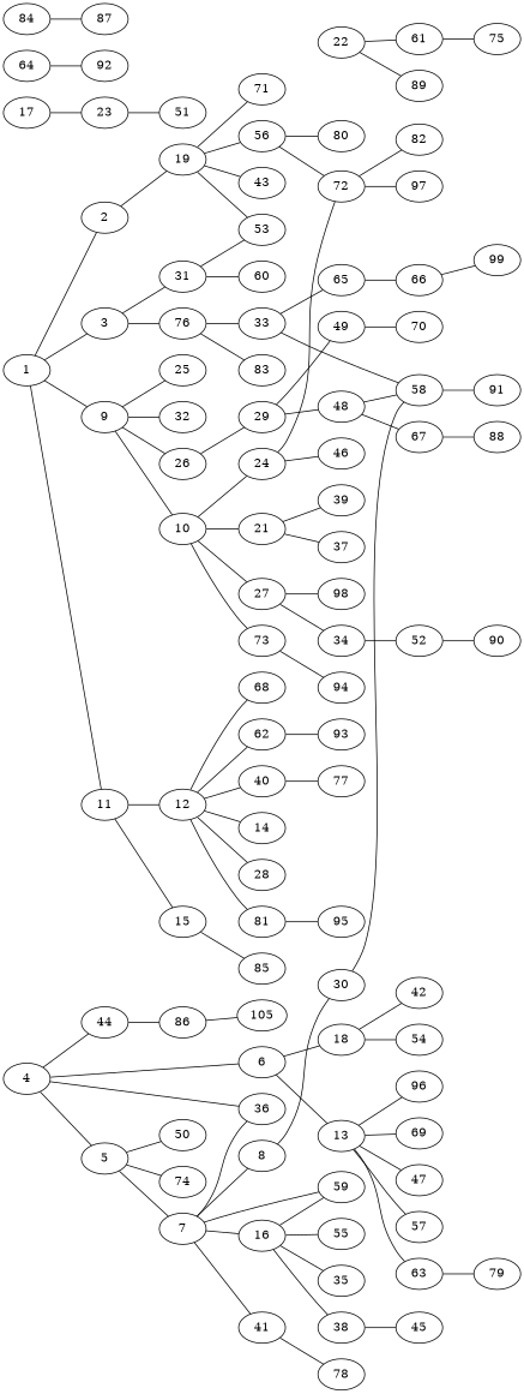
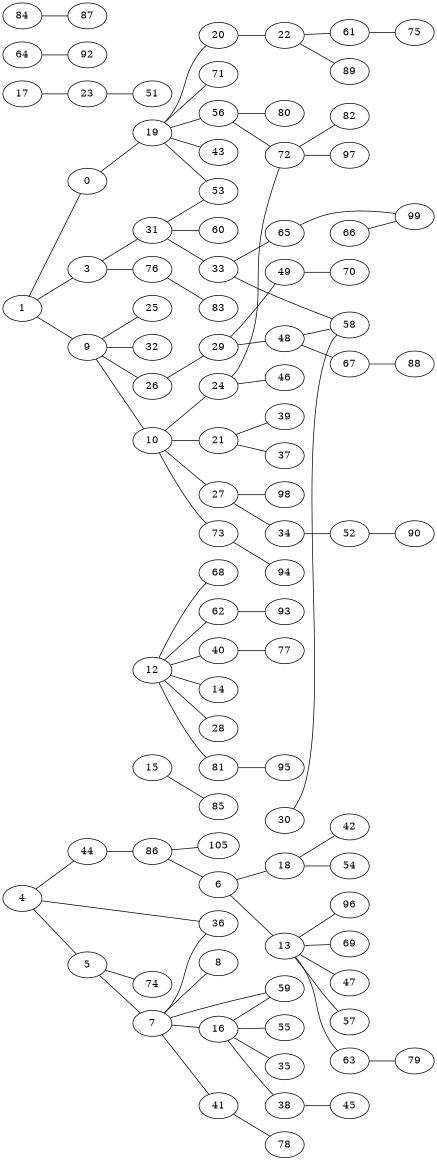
  graph {
    rankdir=LR
    1
-   2
+   2 [label=0]
    3
    9
-   11
    19
    31
    76
    10
    25
    26
    32
    12
    15
+   20
    43
    53
    56
    71
    4
    5
    6
    36
    44
    33
    60
    83
    21
    24
    27
    73
    29
    14
    28
    40
    68
    81
    62
    85
    22
    72
    80
    7
-   50
    74
    13
    18
    86
    58
    65
    8
    16
    41
    59
    47
    57
    63
    69
    96
    42
    54
    n62 [label=105]
    30
    35
    38
    55
    17
    23
    78
    79
    45
    51
-   91
    37
    39
    46
    34
    98
    94
    48
    49
    82
    97
    52
    77
    95
    64
    92
    93
    61
    89
    75
    67
    70
    90
    88
    66
    99
    84
    87
    1 -- 2
    1 -- 3
    1 -- 9
-   1 -- 11
    2 -- 19
    3 -- 31
    3 -- 76
    9 -- 10
    9 -- 25
    9 -- 26
    9 -- 32
-   11 -- 12
-   11 -- 15
+   19 -- 20
    19 -- 43
    19 -- 53
    19 -- 56
    19 -- 71
    31 -- 53
-   76 -- 33
+   31 -- 33
    31 -- 60
    76 -- 83
    10 -- 21
    10 -- 24
    10 -- 27
    10 -- 73
    26 -- 29
    12 -- 14
    12 -- 28
    12 -- 40
    12 -- 68
    12 -- 81
    12 -- 62
    15 -- 85
+   20 -- 22
    56 -- 72
    56 -- 80
    4 -- 5
-   4 -- 6
+   86 -- 6
    4 -- 36
    4 -- 44
    5 -- 7
-   5 -- 50
    5 -- 74
    6 -- 13
    6 -- 18
    44 -- 86
    33 -- 58
    33 -- 65
    21 -- 37
    21 -- 39
    24 -- 72
    24 -- 46
    27 -- 34
    27 -- 98
    73 -- 94
    29 -- 48
    29 -- 49
    40 -- 77
    81 -- 95
    62 -- 93
    22 -- 61
    22 -- 89
    72 -- 82
    72 -- 97
    7 -- 36
    7 -- 8
    7 -- 16
    7 -- 41
    7 -- 59
    13 -- 47
    13 -- 57
    13 -- 63
    13 -- 69
    13 -- 96
    18 -- 42
    18 -- 54
    86 -- n62
-   58 -- 91
-   65 -- 66
-   8 -- 30
+   65 -- 99
    16 -- 59
    16 -- 35
    16 -- 38
    16 -- 55
    41 -- 78
    63 -- 79
    30 -- 58
    38 -- 45
    17 -- 23
    23 -- 51
    34 -- 52
    48 -- 58
    48 -- 67
    49 -- 70
    52 -- 90
    64 -- 92
    61 -- 75
    67 -- 88
    66 -- 99
    84 -- 87
  }
